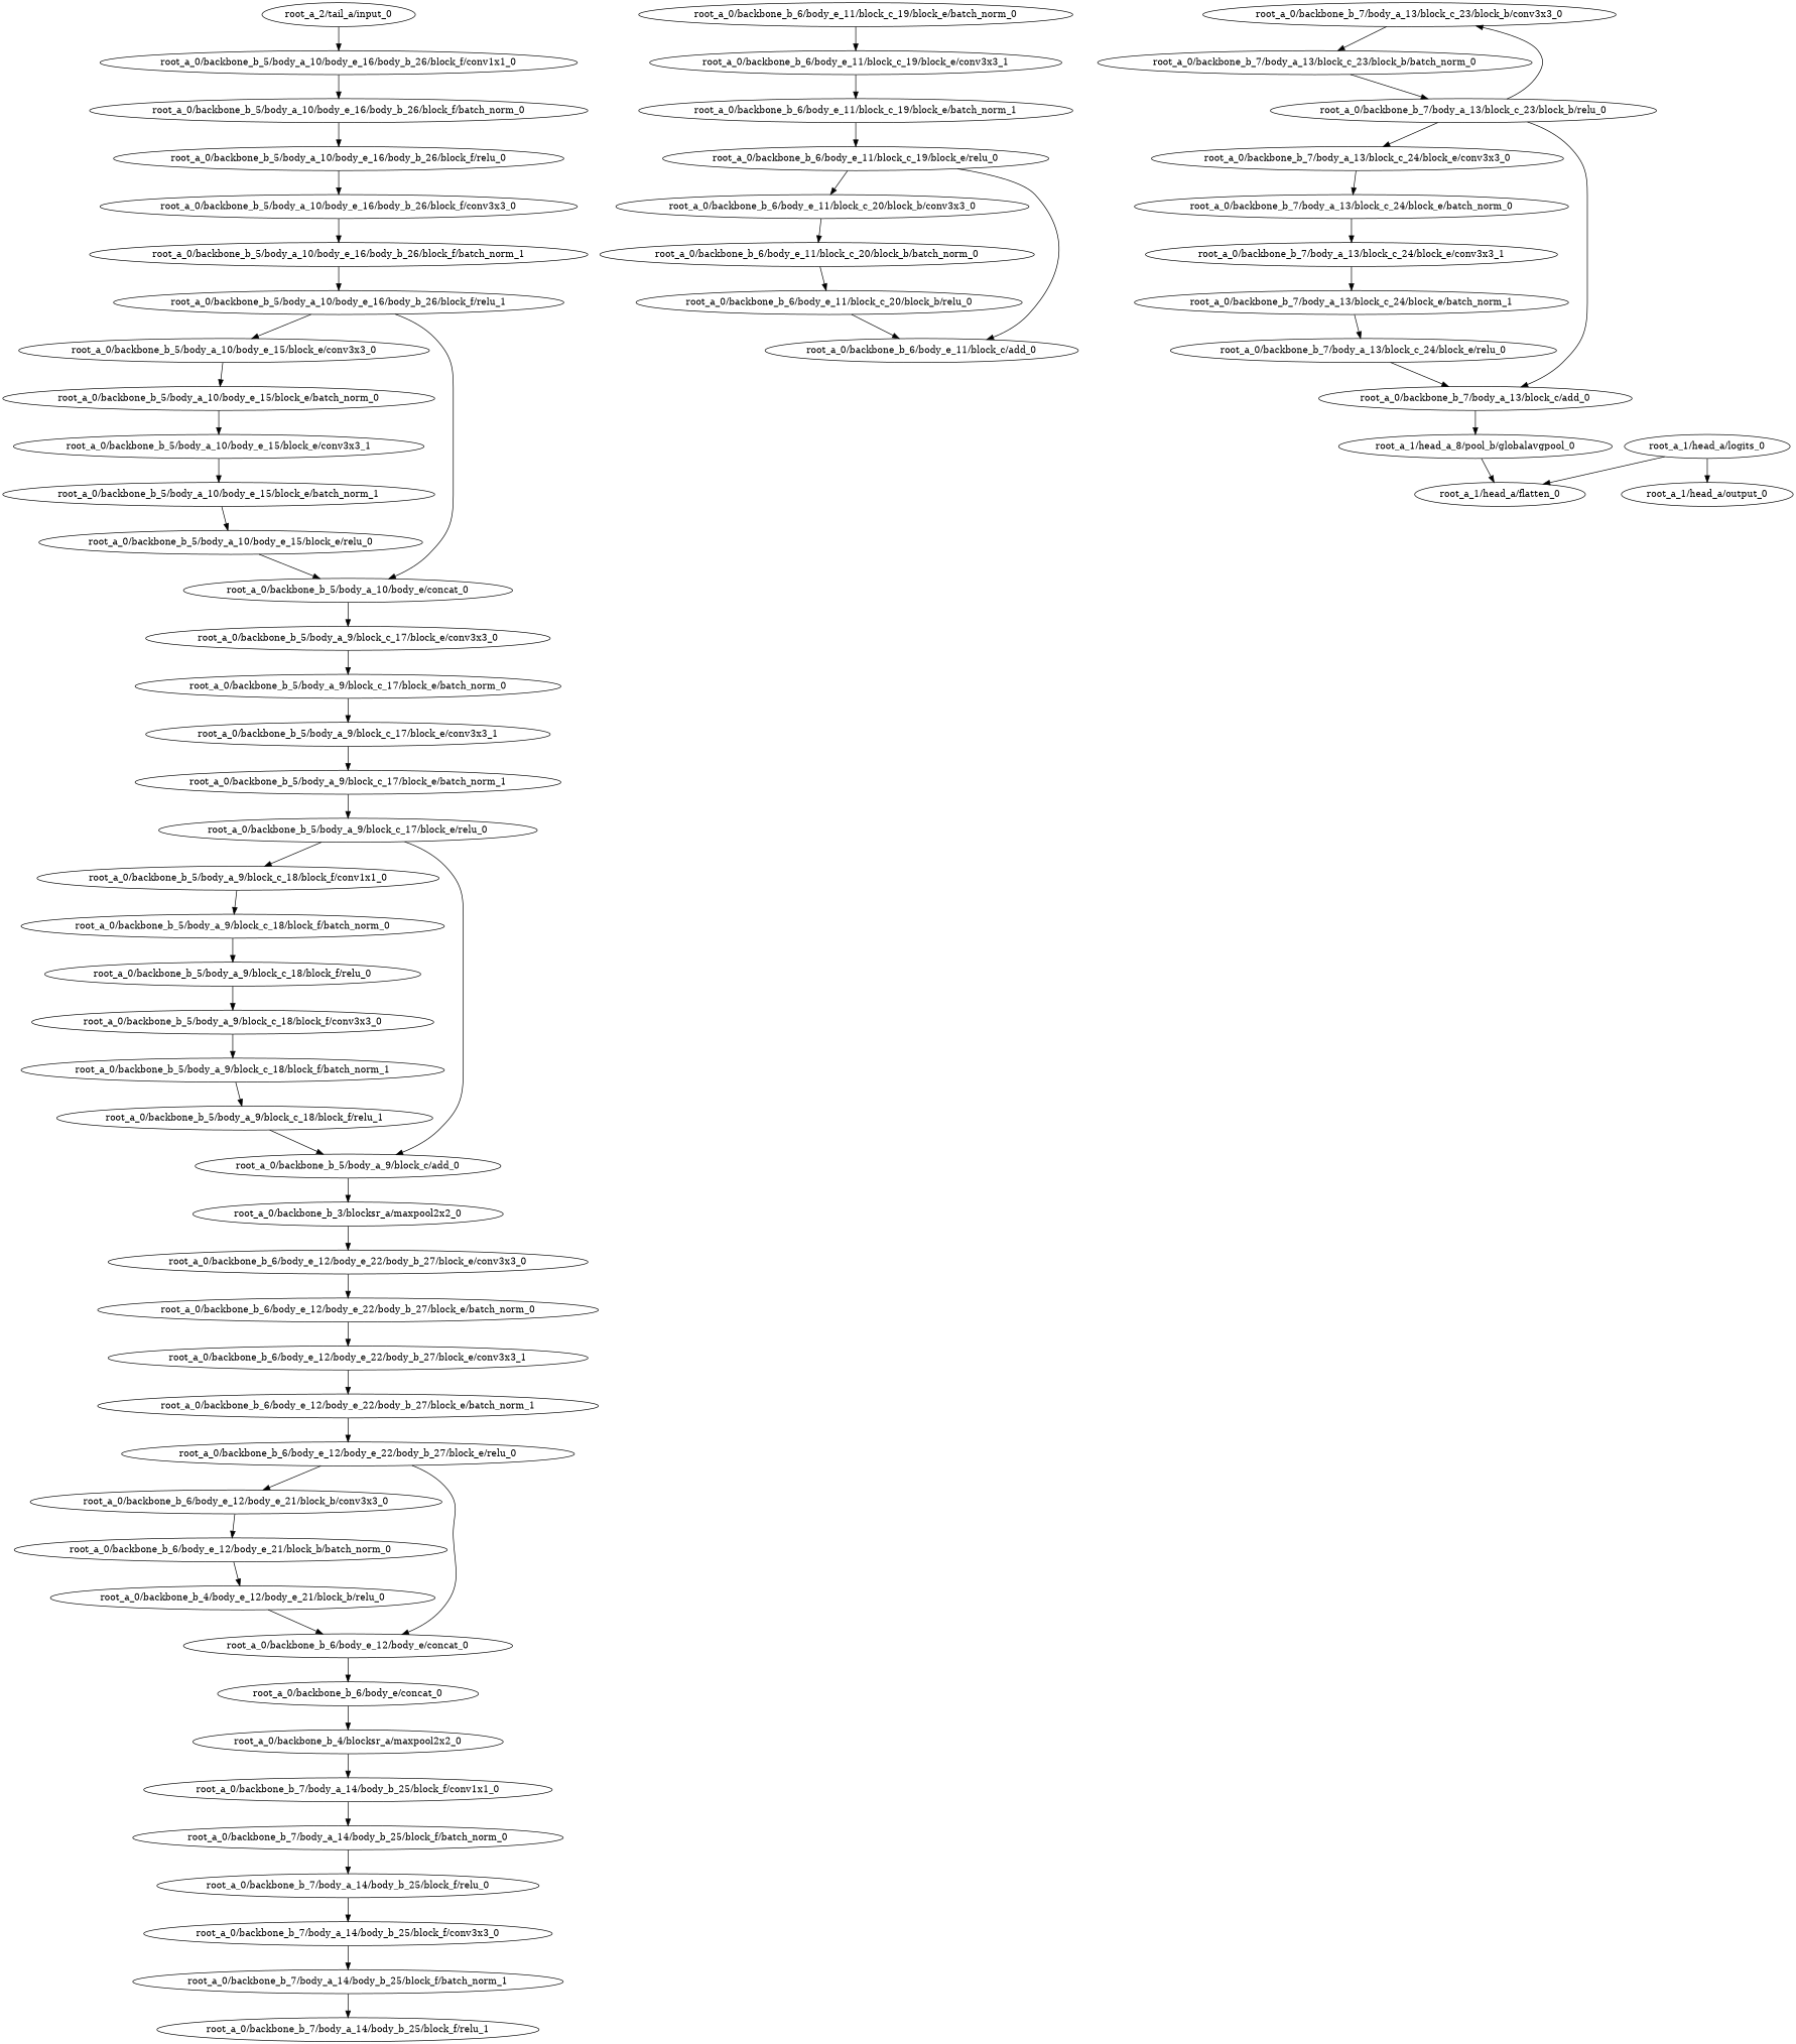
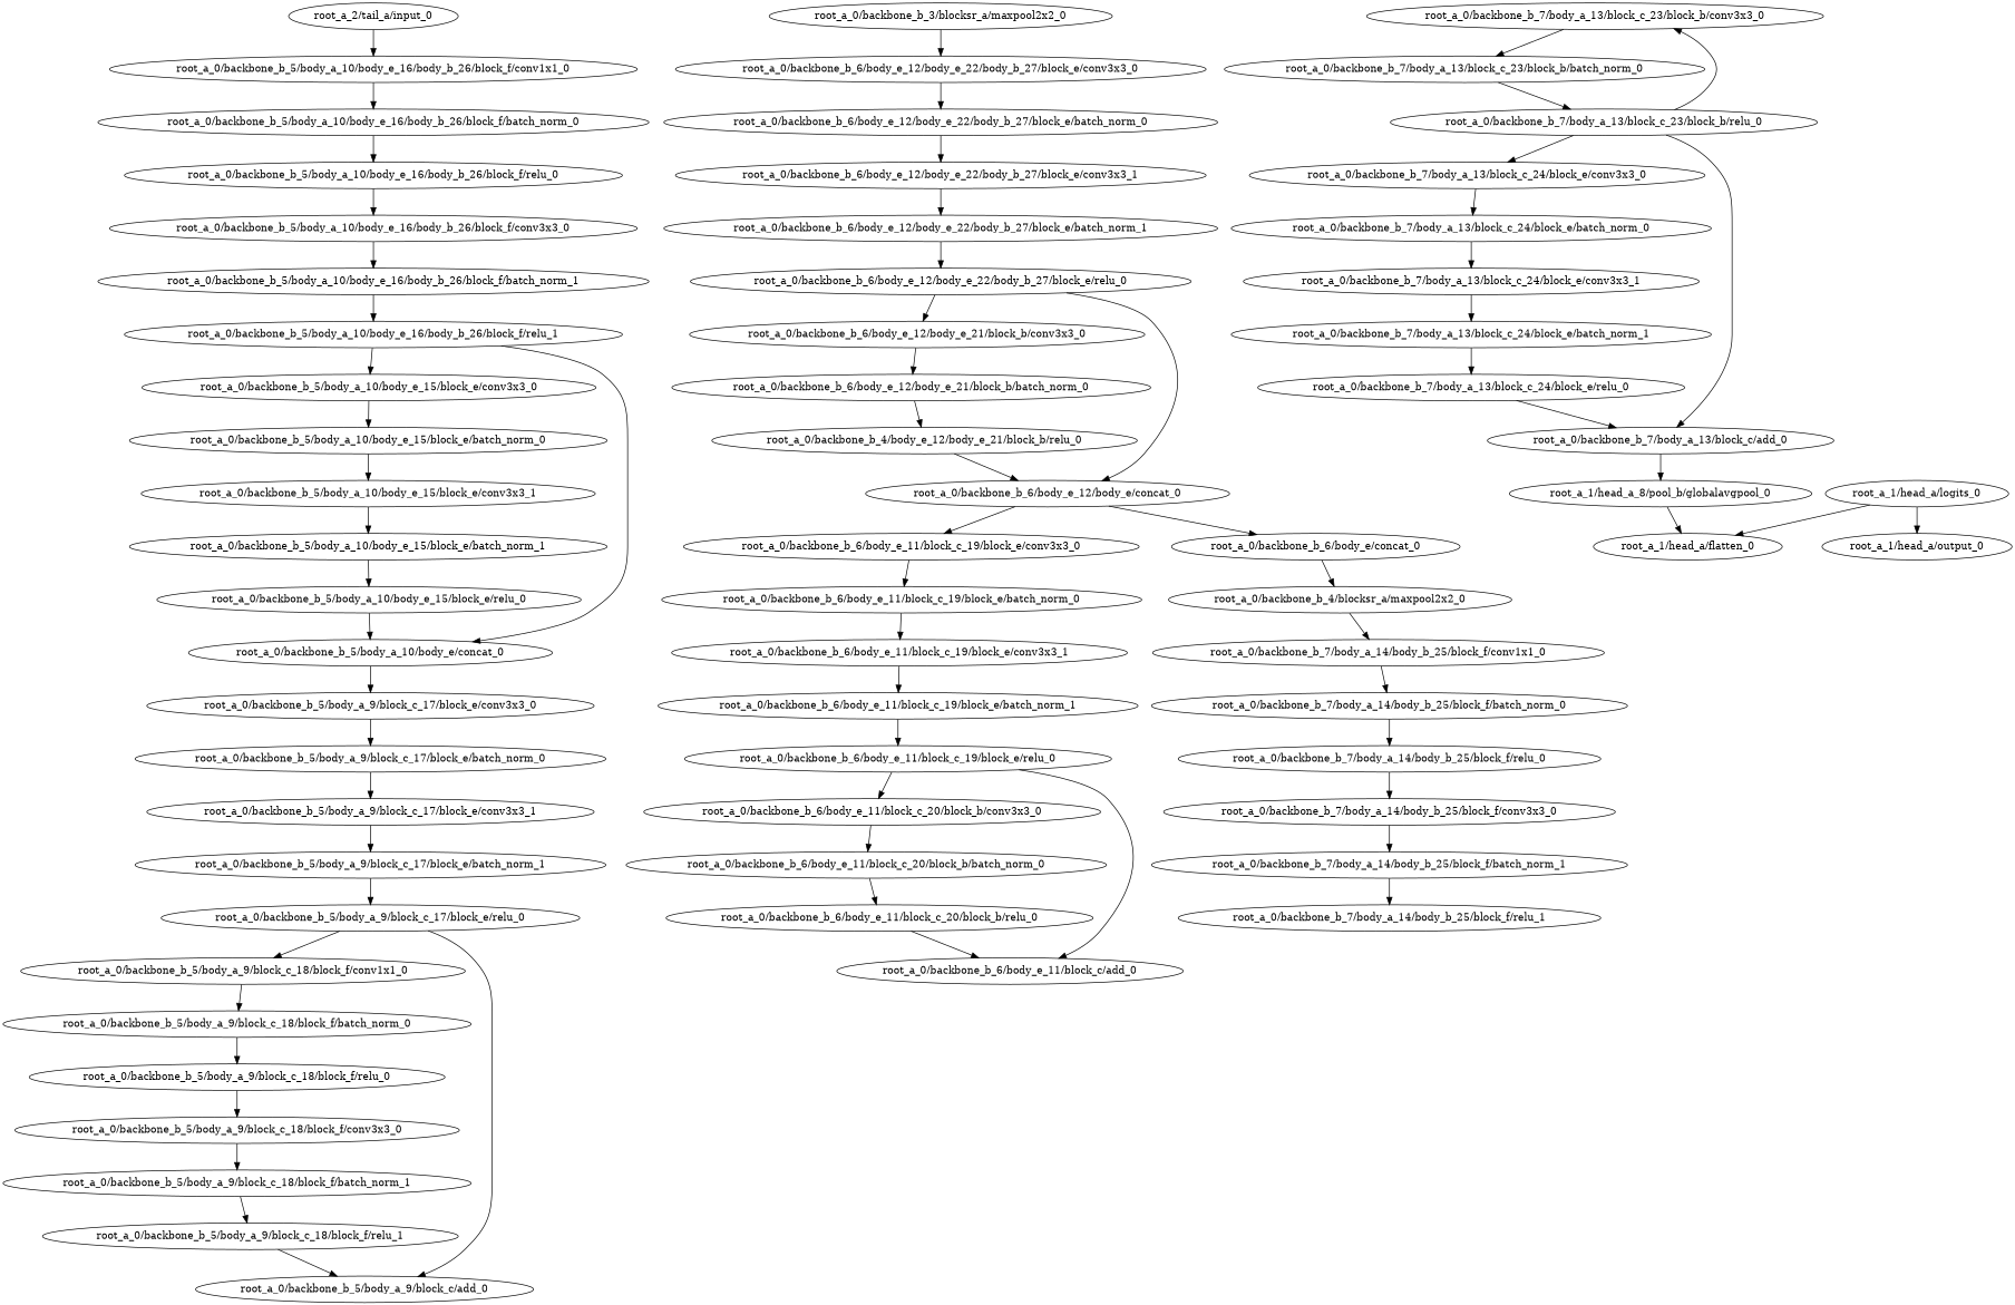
  digraph {
    "root_a_2/tail_a/input_0"
    "root_a_0/backbone_b_5/body_a_10/body_e_16/body_b_26/block_f/conv1x1_0"
    "root_a_0/backbone_b_5/body_a_10/body_e_16/body_b_26/block_f/batch_norm_0"
    "root_a_0/backbone_b_5/body_a_10/body_e_16/body_b_26/block_f/relu_0"
    "root_a_0/backbone_b_5/body_a_10/body_e_16/body_b_26/block_f/conv3x3_0"
    "root_a_0/backbone_b_5/body_a_10/body_e_16/body_b_26/block_f/batch_norm_1"
    "root_a_0/backbone_b_5/body_a_10/body_e_16/body_b_26/block_f/relu_1"
    "root_a_0/backbone_b_5/body_a_10/body_e_15/block_e/conv3x3_0"
    "root_a_0/backbone_b_5/body_a_10/body_e/concat_0"
    "root_a_0/backbone_b_5/body_a_10/body_e_15/block_e/batch_norm_0"
    "root_a_0/backbone_b_5/body_a_9/block_c_17/block_e/conv3x3_0"
    "root_a_0/backbone_b_5/body_a_10/body_e_15/block_e/conv3x3_1"
    "root_a_0/backbone_b_5/body_a_10/body_e_15/block_e/batch_norm_1"
    "root_a_0/backbone_b_5/body_a_10/body_e_15/block_e/relu_0"
    "root_a_0/backbone_b_5/body_a_9/block_c_17/block_e/batch_norm_0"
    "root_a_0/backbone_b_5/body_a_9/block_c_17/block_e/conv3x3_1"
    "root_a_0/backbone_b_5/body_a_9/block_c_17/block_e/batch_norm_1"
    "root_a_0/backbone_b_5/body_a_9/block_c_17/block_e/relu_0"
    "root_a_0/backbone_b_5/body_a_9/block_c_18/block_f/conv1x1_0"
    "root_a_0/backbone_b_5/body_a_9/block_c/add_0"
    "root_a_0/backbone_b_5/body_a_9/block_c_18/block_f/batch_norm_0"
    "root_a_0/backbone_b_3/blocksr_a/maxpool2x2_0"
    "root_a_0/backbone_b_5/body_a_9/block_c_18/block_f/relu_0"
    "root_a_0/backbone_b_5/body_a_9/block_c_18/block_f/conv3x3_0"
    "root_a_0/backbone_b_5/body_a_9/block_c_18/block_f/batch_norm_1"
    "root_a_0/backbone_b_5/body_a_9/block_c_18/block_f/relu_1"
    "root_a_0/backbone_b_6/body_e_12/body_e_22/body_b_27/block_e/conv3x3_0"
    "root_a_0/backbone_b_6/body_e_12/body_e_22/body_b_27/block_e/batch_norm_0"
    "root_a_0/backbone_b_6/body_e_12/body_e_22/body_b_27/block_e/conv3x3_1"
    "root_a_0/backbone_b_6/body_e_12/body_e_22/body_b_27/block_e/batch_norm_1"
    "root_a_0/backbone_b_6/body_e_12/body_e_22/body_b_27/block_e/relu_0"
    "root_a_0/backbone_b_6/body_e_12/body_e_21/block_b/conv3x3_0"
    "root_a_0/backbone_b_6/body_e_12/body_e/concat_0"
    "root_a_0/backbone_b_6/body_e_12/body_e_21/block_b/batch_norm_0"
+   "root_a_0/backbone_b_6/body_e_11/block_c_19/block_e/conv3x3_0"
    "root_a_0/backbone_b_6/body_e/concat_0"
    n37 [label="root_a_0/backbone_b_4/body_e_12/body_e_21/block_b/relu_0"]
    "root_a_0/backbone_b_6/body_e_11/block_c_19/block_e/batch_norm_0"
    "root_a_0/backbone_b_4/blocksr_a/maxpool2x2_0"
    "root_a_0/backbone_b_6/body_e_11/block_c_19/block_e/conv3x3_1"
    "root_a_0/backbone_b_6/body_e_11/block_c_19/block_e/batch_norm_1"
    "root_a_0/backbone_b_6/body_e_11/block_c_19/block_e/relu_0"
    "root_a_0/backbone_b_6/body_e_11/block_c_20/block_b/conv3x3_0"
    "root_a_0/backbone_b_6/body_e_11/block_c/add_0"
    "root_a_0/backbone_b_6/body_e_11/block_c_20/block_b/batch_norm_0"
    "root_a_0/backbone_b_6/body_e_11/block_c_20/block_b/relu_0"
    "root_a_0/backbone_b_7/body_a_14/body_b_25/block_f/conv1x1_0"
    "root_a_0/backbone_b_7/body_a_14/body_b_25/block_f/batch_norm_0"
    "root_a_0/backbone_b_7/body_a_14/body_b_25/block_f/relu_0"
    "root_a_0/backbone_b_7/body_a_14/body_b_25/block_f/conv3x3_0"
    "root_a_0/backbone_b_7/body_a_14/body_b_25/block_f/batch_norm_1"
    "root_a_0/backbone_b_7/body_a_14/body_b_25/block_f/relu_1"
    "root_a_0/backbone_b_7/body_a_13/block_c_23/block_b/conv3x3_0"
    "root_a_0/backbone_b_7/body_a_13/block_c_23/block_b/batch_norm_0"
    "root_a_0/backbone_b_7/body_a_13/block_c_23/block_b/relu_0"
    "root_a_0/backbone_b_7/body_a_13/block_c_24/block_e/conv3x3_0"
    "root_a_0/backbone_b_7/body_a_13/block_c/add_0"
    "root_a_0/backbone_b_7/body_a_13/block_c_24/block_e/batch_norm_0"
    "root_a_1/head_a_8/pool_b/globalavgpool_0"
    "root_a_0/backbone_b_7/body_a_13/block_c_24/block_e/conv3x3_1"
    "root_a_0/backbone_b_7/body_a_13/block_c_24/block_e/batch_norm_1"
    "root_a_0/backbone_b_7/body_a_13/block_c_24/block_e/relu_0"
    "root_a_1/head_a/flatten_0"
    "root_a_1/head_a/logits_0"
    "root_a_1/head_a/output_0"
    "root_a_2/tail_a/input_0" -> "root_a_0/backbone_b_5/body_a_10/body_e_16/body_b_26/block_f/conv1x1_0"
    "root_a_0/backbone_b_5/body_a_10/body_e_16/body_b_26/block_f/conv1x1_0" -> "root_a_0/backbone_b_5/body_a_10/body_e_16/body_b_26/block_f/batch_norm_0"
    "root_a_0/backbone_b_5/body_a_10/body_e_16/body_b_26/block_f/batch_norm_0" -> "root_a_0/backbone_b_5/body_a_10/body_e_16/body_b_26/block_f/relu_0"
    "root_a_0/backbone_b_5/body_a_10/body_e_16/body_b_26/block_f/relu_0" -> "root_a_0/backbone_b_5/body_a_10/body_e_16/body_b_26/block_f/conv3x3_0"
    "root_a_0/backbone_b_5/body_a_10/body_e_16/body_b_26/block_f/conv3x3_0" -> "root_a_0/backbone_b_5/body_a_10/body_e_16/body_b_26/block_f/batch_norm_1"
    "root_a_0/backbone_b_5/body_a_10/body_e_16/body_b_26/block_f/batch_norm_1" -> "root_a_0/backbone_b_5/body_a_10/body_e_16/body_b_26/block_f/relu_1"
    "root_a_0/backbone_b_5/body_a_10/body_e_16/body_b_26/block_f/relu_1" -> "root_a_0/backbone_b_5/body_a_10/body_e_15/block_e/conv3x3_0"
    "root_a_0/backbone_b_5/body_a_10/body_e_16/body_b_26/block_f/relu_1" -> "root_a_0/backbone_b_5/body_a_10/body_e/concat_0"
    "root_a_0/backbone_b_5/body_a_10/body_e_15/block_e/conv3x3_0" -> "root_a_0/backbone_b_5/body_a_10/body_e_15/block_e/batch_norm_0"
    "root_a_0/backbone_b_5/body_a_10/body_e/concat_0" -> "root_a_0/backbone_b_5/body_a_9/block_c_17/block_e/conv3x3_0"
    "root_a_0/backbone_b_5/body_a_10/body_e_15/block_e/batch_norm_0" -> "root_a_0/backbone_b_5/body_a_10/body_e_15/block_e/conv3x3_1"
    "root_a_0/backbone_b_5/body_a_9/block_c_17/block_e/conv3x3_0" -> "root_a_0/backbone_b_5/body_a_9/block_c_17/block_e/batch_norm_0"
    "root_a_0/backbone_b_5/body_a_10/body_e_15/block_e/conv3x3_1" -> "root_a_0/backbone_b_5/body_a_10/body_e_15/block_e/batch_norm_1"
    "root_a_0/backbone_b_5/body_a_10/body_e_15/block_e/batch_norm_1" -> "root_a_0/backbone_b_5/body_a_10/body_e_15/block_e/relu_0"
    "root_a_0/backbone_b_5/body_a_10/body_e_15/block_e/relu_0" -> "root_a_0/backbone_b_5/body_a_10/body_e/concat_0"
    "root_a_0/backbone_b_5/body_a_9/block_c_17/block_e/batch_norm_0" -> "root_a_0/backbone_b_5/body_a_9/block_c_17/block_e/conv3x3_1"
    "root_a_0/backbone_b_5/body_a_9/block_c_17/block_e/conv3x3_1" -> "root_a_0/backbone_b_5/body_a_9/block_c_17/block_e/batch_norm_1"
    "root_a_0/backbone_b_5/body_a_9/block_c_17/block_e/batch_norm_1" -> "root_a_0/backbone_b_5/body_a_9/block_c_17/block_e/relu_0"
    "root_a_0/backbone_b_5/body_a_9/block_c_17/block_e/relu_0" -> "root_a_0/backbone_b_5/body_a_9/block_c_18/block_f/conv1x1_0"
    "root_a_0/backbone_b_5/body_a_9/block_c_17/block_e/relu_0" -> "root_a_0/backbone_b_5/body_a_9/block_c/add_0"
    "root_a_0/backbone_b_5/body_a_9/block_c_18/block_f/conv1x1_0" -> "root_a_0/backbone_b_5/body_a_9/block_c_18/block_f/batch_norm_0"
-   "root_a_0/backbone_b_5/body_a_9/block_c/add_0" -> "root_a_0/backbone_b_3/blocksr_a/maxpool2x2_0"
    "root_a_0/backbone_b_5/body_a_9/block_c_18/block_f/batch_norm_0" -> "root_a_0/backbone_b_5/body_a_9/block_c_18/block_f/relu_0"
    "root_a_0/backbone_b_3/blocksr_a/maxpool2x2_0" -> "root_a_0/backbone_b_6/body_e_12/body_e_22/body_b_27/block_e/conv3x3_0"
    "root_a_0/backbone_b_5/body_a_9/block_c_18/block_f/relu_0" -> "root_a_0/backbone_b_5/body_a_9/block_c_18/block_f/conv3x3_0"
    "root_a_0/backbone_b_5/body_a_9/block_c_18/block_f/conv3x3_0" -> "root_a_0/backbone_b_5/body_a_9/block_c_18/block_f/batch_norm_1"
    "root_a_0/backbone_b_5/body_a_9/block_c_18/block_f/batch_norm_1" -> "root_a_0/backbone_b_5/body_a_9/block_c_18/block_f/relu_1"
    "root_a_0/backbone_b_5/body_a_9/block_c_18/block_f/relu_1" -> "root_a_0/backbone_b_5/body_a_9/block_c/add_0"
    "root_a_0/backbone_b_6/body_e_12/body_e_22/body_b_27/block_e/conv3x3_0" -> "root_a_0/backbone_b_6/body_e_12/body_e_22/body_b_27/block_e/batch_norm_0"
    "root_a_0/backbone_b_6/body_e_12/body_e_22/body_b_27/block_e/batch_norm_0" -> "root_a_0/backbone_b_6/body_e_12/body_e_22/body_b_27/block_e/conv3x3_1"
    "root_a_0/backbone_b_6/body_e_12/body_e_22/body_b_27/block_e/conv3x3_1" -> "root_a_0/backbone_b_6/body_e_12/body_e_22/body_b_27/block_e/batch_norm_1"
    "root_a_0/backbone_b_6/body_e_12/body_e_22/body_b_27/block_e/batch_norm_1" -> "root_a_0/backbone_b_6/body_e_12/body_e_22/body_b_27/block_e/relu_0"
    "root_a_0/backbone_b_6/body_e_12/body_e_22/body_b_27/block_e/relu_0" -> "root_a_0/backbone_b_6/body_e_12/body_e_21/block_b/conv3x3_0"
    "root_a_0/backbone_b_6/body_e_12/body_e_22/body_b_27/block_e/relu_0" -> "root_a_0/backbone_b_6/body_e_12/body_e/concat_0"
    "root_a_0/backbone_b_6/body_e_12/body_e_21/block_b/conv3x3_0" -> "root_a_0/backbone_b_6/body_e_12/body_e_21/block_b/batch_norm_0"
+   "root_a_0/backbone_b_6/body_e_12/body_e/concat_0" -> "root_a_0/backbone_b_6/body_e_11/block_c_19/block_e/conv3x3_0"
    "root_a_0/backbone_b_6/body_e_12/body_e/concat_0" -> "root_a_0/backbone_b_6/body_e/concat_0"
    "root_a_0/backbone_b_6/body_e_12/body_e_21/block_b/batch_norm_0" -> n37
+   "root_a_0/backbone_b_6/body_e_11/block_c_19/block_e/conv3x3_0" -> "root_a_0/backbone_b_6/body_e_11/block_c_19/block_e/batch_norm_0"
    "root_a_0/backbone_b_6/body_e/concat_0" -> "root_a_0/backbone_b_4/blocksr_a/maxpool2x2_0"
    n37 -> "root_a_0/backbone_b_6/body_e_12/body_e/concat_0"
    "root_a_0/backbone_b_6/body_e_11/block_c_19/block_e/batch_norm_0" -> "root_a_0/backbone_b_6/body_e_11/block_c_19/block_e/conv3x3_1"
    "root_a_0/backbone_b_4/blocksr_a/maxpool2x2_0" -> "root_a_0/backbone_b_7/body_a_14/body_b_25/block_f/conv1x1_0"
    "root_a_0/backbone_b_6/body_e_11/block_c_19/block_e/conv3x3_1" -> "root_a_0/backbone_b_6/body_e_11/block_c_19/block_e/batch_norm_1"
    "root_a_0/backbone_b_6/body_e_11/block_c_19/block_e/batch_norm_1" -> "root_a_0/backbone_b_6/body_e_11/block_c_19/block_e/relu_0"
    "root_a_0/backbone_b_6/body_e_11/block_c_19/block_e/relu_0" -> "root_a_0/backbone_b_6/body_e_11/block_c_20/block_b/conv3x3_0"
    "root_a_0/backbone_b_6/body_e_11/block_c_19/block_e/relu_0" -> "root_a_0/backbone_b_6/body_e_11/block_c/add_0"
    "root_a_0/backbone_b_6/body_e_11/block_c_20/block_b/conv3x3_0" -> "root_a_0/backbone_b_6/body_e_11/block_c_20/block_b/batch_norm_0"
    "root_a_0/backbone_b_6/body_e_11/block_c_20/block_b/batch_norm_0" -> "root_a_0/backbone_b_6/body_e_11/block_c_20/block_b/relu_0"
    "root_a_0/backbone_b_6/body_e_11/block_c_20/block_b/relu_0" -> "root_a_0/backbone_b_6/body_e_11/block_c/add_0"
    "root_a_0/backbone_b_7/body_a_14/body_b_25/block_f/conv1x1_0" -> "root_a_0/backbone_b_7/body_a_14/body_b_25/block_f/batch_norm_0"
    "root_a_0/backbone_b_7/body_a_14/body_b_25/block_f/batch_norm_0" -> "root_a_0/backbone_b_7/body_a_14/body_b_25/block_f/relu_0"
    "root_a_0/backbone_b_7/body_a_14/body_b_25/block_f/relu_0" -> "root_a_0/backbone_b_7/body_a_14/body_b_25/block_f/conv3x3_0"
    "root_a_0/backbone_b_7/body_a_14/body_b_25/block_f/conv3x3_0" -> "root_a_0/backbone_b_7/body_a_14/body_b_25/block_f/batch_norm_1"
    "root_a_0/backbone_b_7/body_a_14/body_b_25/block_f/batch_norm_1" -> "root_a_0/backbone_b_7/body_a_14/body_b_25/block_f/relu_1"
    "root_a_0/backbone_b_7/body_a_13/block_c_23/block_b/conv3x3_0" -> "root_a_0/backbone_b_7/body_a_13/block_c_23/block_b/batch_norm_0"
    "root_a_0/backbone_b_7/body_a_13/block_c_23/block_b/batch_norm_0" -> "root_a_0/backbone_b_7/body_a_13/block_c_23/block_b/relu_0"
    "root_a_0/backbone_b_7/body_a_13/block_c_23/block_b/relu_0" -> "root_a_0/backbone_b_7/body_a_13/block_c_23/block_b/conv3x3_0"
    "root_a_0/backbone_b_7/body_a_13/block_c_23/block_b/relu_0" -> "root_a_0/backbone_b_7/body_a_13/block_c_24/block_e/conv3x3_0"
    "root_a_0/backbone_b_7/body_a_13/block_c_23/block_b/relu_0" -> "root_a_0/backbone_b_7/body_a_13/block_c/add_0"
    "root_a_0/backbone_b_7/body_a_13/block_c_24/block_e/conv3x3_0" -> "root_a_0/backbone_b_7/body_a_13/block_c_24/block_e/batch_norm_0"
    "root_a_0/backbone_b_7/body_a_13/block_c/add_0" -> "root_a_1/head_a_8/pool_b/globalavgpool_0"
    "root_a_0/backbone_b_7/body_a_13/block_c_24/block_e/batch_norm_0" -> "root_a_0/backbone_b_7/body_a_13/block_c_24/block_e/conv3x3_1"
    "root_a_1/head_a_8/pool_b/globalavgpool_0" -> "root_a_1/head_a/flatten_0"
    "root_a_0/backbone_b_7/body_a_13/block_c_24/block_e/conv3x3_1" -> "root_a_0/backbone_b_7/body_a_13/block_c_24/block_e/batch_norm_1"
    "root_a_0/backbone_b_7/body_a_13/block_c_24/block_e/batch_norm_1" -> "root_a_0/backbone_b_7/body_a_13/block_c_24/block_e/relu_0"
    "root_a_0/backbone_b_7/body_a_13/block_c_24/block_e/relu_0" -> "root_a_0/backbone_b_7/body_a_13/block_c/add_0"
    "root_a_1/head_a/logits_0" -> "root_a_1/head_a/flatten_0"
    "root_a_1/head_a/logits_0" -> "root_a_1/head_a/output_0"
  }
